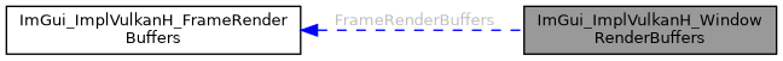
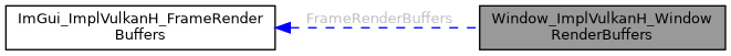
  digraph {
    rankdir=LR
    node [color=black fontname=Helvetica fontsize=10 shape=box style=filled]
-   n1 [fillcolor=grey60 fontcolor=black height=0.2 label="ImGui_ImplVulkanH_Window\lRenderBuffers" width=0.4]
+   n1 [fillcolor=grey60 fontcolor=black height=0.2 label="Window_ImplVulkanH_Window\lRenderBuffers" width=0.4]
    n2 [fillcolor=white height=0.2 label="ImGui_ImplVulkanH_FrameRender\lBuffers" width=0.4]
    n2 -> n1 [color=blue dir=back fontcolor=grey fontname=Helvetica fontsize=10 label=" FrameRenderBuffers" labelfontname=Helvetica labelfontsize=10 style=dashed]
  }
